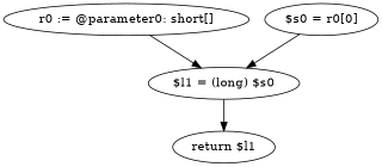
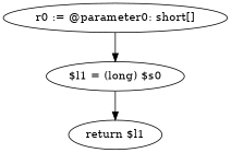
  digraph {
    "r0 := @parameter0: short[]"
    "$l1 = (long) $s0"
-   "$s0 = r0[0]"
    "return $l1"
    "r0 := @parameter0: short[]" -> "$l1 = (long) $s0"
    "$l1 = (long) $s0" -> "return $l1"
-   "$s0 = r0[0]" -> "$l1 = (long) $s0"
  }
